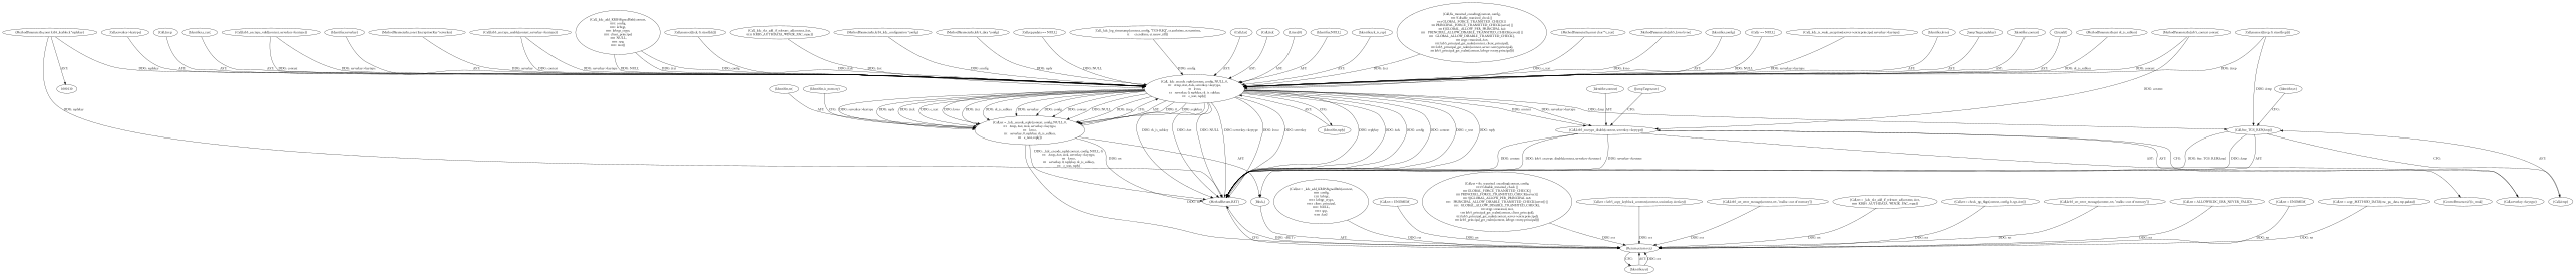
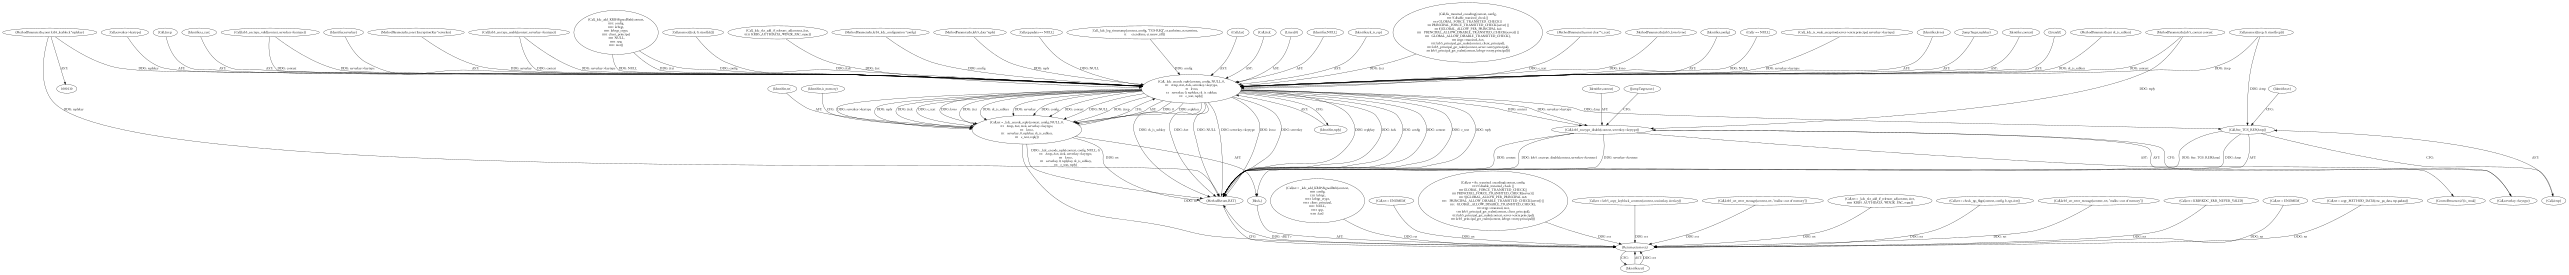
  digraph {
    fontname="EB Garamond"
    node [fontname="EB Garamond"]
    edge [fontname="EB Garamond"]
    n1 [label="(MethodParameterIn,const krb5_keyblock *replykey)"]
    n2 [label="(Call,_kdc_encode_reply(context, config, NULL, 0,\n\t\t\t    &rep, &et, &ek, serverkey->keytype,\n\t\t\t    kvno,\n\t\t\t    serverkey, 0, replykey, rk_is_subkey,\n\t\t\t    e_text, reply))"]
    n3 [label="(MethodReturn,RET)"]
    1000110
    n5 [label="(Call,ret = _kdc_encode_reply(context, config, NULL, 0,\n\t\t\t    &rep, &et, &ek, serverkey->keytype,\n\t\t\t    kvno,\n\t\t\t    serverkey, 0, replykey, rk_is_subkey,\n\t\t\t    e_text, reply))"]
    n6 [label="(Call,krb5_enctype_disable(context, serverkey->keytype))"]
    n7 [label="(Call,free_TGS_REP(&rep))"]
    n8 [label="(Identifier,reply)"]
    n9 [label="(Return,return ret;)"]
    n10 [label="(Block,)"]
    n11 [label="(ControlStructure,if (is_weak))"]
    n12 [label="(Call,serverkey->keytype)"]
    n13 [label="(Call,&rep)"]
    n14 [label="(Identifier,ret)"]
    n15 [label="(Call,_kdc_log_timestamp(context, config, \"TGS-REQ\", et.authtime, et.starttime,\n\t\t       et.endtime, et.renew_till))"]
    n16 [label="(Literal,0)"]
    n17 [label="(Call,ret = _kdc_add_KRB5SignedPath(context,\n\t\t\t\t\t  config,\n\t\t\t\t\t  krbtgt,\n\t\t\t\t\t  krbtgt_etype,\n\t\t\t\t\t  client_principal,\n\t\t\t\t\t  NULL,\n\t\t\t\t\t  spp,\n\t\t\t\t\t  &et))"]
    n18 [label="(MethodParameterIn,int rk_is_subkey)"]
    n19 [label="(Call,serverkey->keytype)"]
    n20 [label="(Call,&rep)"]
    n21 [label="(Identifier,e_text)"]
    n22 [label="(Call,krb5_enctype_valid(context, serverkey->keytype))"]
    n23 [label="(Call,ret = ENOMEM)"]
    n24 [label="(Identifier,serverkey)"]
    n25 [label="(MethodParameterIn,const EncryptionKey *serverkey)"]
    n26 [label="(Call,krb5_enctype_enable(context, serverkey->keytype))"]
    n27 [label="(Call,_kdc_add_KRB5SignedPath(context,\n\t\t\t\t\t  config,\n\t\t\t\t\t  krbtgt,\n\t\t\t\t\t  krbtgt_etype,\n\t\t\t\t\t  client_principal,\n\t\t\t\t\t  NULL,\n\t\t\t\t\t  spp,\n\t\t\t\t\t  &et))"]
    n28 [label="(Call,memset(&ek, 0, sizeof(ek)))"]
    n29 [label="(Call,ret = fix_transited_encoding(context, config,\n\t\t\t\t !f.disable_transited_check ||\n\t\t\t\t GLOBAL_FORCE_TRANSITED_CHECK ||\n\t\t\t\t PRINCIPAL_FORCE_TRANSITED_CHECK(server) ||\n\t\t\t\t !((GLOBAL_ALLOW_PER_PRINCIPAL &&\n\t\t\t\t    PRINCIPAL_ALLOW_DISABLE_TRANSITED_CHECK(server)) ||\n\t\t\t\t   GLOBAL_ALLOW_DISABLE_TRANSITED_CHECK),\n \t\t\t\t &tgt->transited, &et,\n \t\t\t\t krb5_principal_get_realm(context, client_principal),\n \t\t\t\t krb5_principal_get_realm(context, server->entry.principal),\n\t\t\t\t krb5_principal_get_realm(context, krbtgt->entry.principal)))"]
    n30 [label="(Call,ret = krb5_copy_keyblock_contents(context, sessionkey, &et.key))"]
    n31 [label="(Call,krb5_set_error_message(context, ret, \"malloc: out of memory\"))"]
    n32 [label="(MethodParameterIn,krb5_context context)"]
    n33 [label="(Call,_kdc_tkt_add_if_relevant_ad(context, &et,\n\t\t\t\t\t  KRB5_AUTHDATA_WIN2K_PAC, rspac))"]
    n34 [label="(MethodParameterIn,krb5_kdc_configuration *config)"]
    n35 [label="(Call,ret = _kdc_tkt_add_if_relevant_ad(context, &et,\n\t\t\t\t\t  KRB5_AUTHDATA_WIN2K_PAC, rspac))"]
-   n36 [label="(MethodParameterIn,krb5_data *config)"]
+   n36 [label="(MethodParameterIn,krb5_data *reply)"]
    n37 [label="(Identifier,context)"]
    n38 [label="(Identifier,is_memory)"]
    n39 [label="(Call,ret = check_tgs_flags(context, config, b, tgt, &et))"]
    n40 [label="(Call,rep.padata == NULL)"]
    n41 [label="(Call,memset(&rep, 0, sizeof(rep)))"]
    n42 [label="(Call,krb5_set_error_message(context, ret, \"malloc: out of memory\"))"]
    n43 [label="(Call,&et)"]
    n44 [label="(Identifier,ret)"]
    n45 [label="(Call,&ek)"]
    n46 [label="(Literal,0)"]
    n47 [label="(Identifier,NULL)"]
    n48 [label="(Identifier,rk_is_rep)"]
    n49 [label="(Call,fix_transited_encoding(context, config,\n\t\t\t\t !f.disable_transited_check ||\n\t\t\t\t GLOBAL_FORCE_TRANSITED_CHECK ||\n\t\t\t\t PRINCIPAL_FORCE_TRANSITED_CHECK(server) ||\n\t\t\t\t !((GLOBAL_ALLOW_PER_PRINCIPAL &&\n\t\t\t\t    PRINCIPAL_ALLOW_DISABLE_TRANSITED_CHECK(server)) ||\n\t\t\t\t   GLOBAL_ALLOW_DISABLE_TRANSITED_CHECK),\n \t\t\t\t &tgt->transited, &et,\n \t\t\t\t krb5_principal_get_realm(context, client_principal),\n \t\t\t\t krb5_principal_get_realm(context, server->entry.principal),\n\t\t\t\t krb5_principal_get_realm(context, krbtgt->entry.principal)))"]
    n50 [label="(MethodParameterIn,const char **e_text)"]
-   n51 [label="(Call,ret = ALLOW5KDC_ERR_NEVER_VALID)"]
+   n51 [label="(Call,ret = KRB5KDC_ERR_NEVER_VALID)"]
    n52 [label="(Identifier,et)"]
    n53 [label="(MethodParameterIn,krb5_kvno kvno)"]
    n54 [label="(Identifier,config)"]
    n55 [label="(Call,r == NULL)"]
    n56 [label="(Call,_kdc_is_weak_exception(server->entry.principal, serverkey->keytype))"]
    n57 [label="(JumpTarget,out:)"]
    n58 [label="(Identifier,kvno)"]
    n59 [label="(JumpTarget,replykey)"]
    n60 [label="(Identifier,context)"]
    n61 [label="(Call,ret = ENOMEM)"]
    n62 [label="(Call,ret = copy_METHOD_DATA(enc_pa_data, rep.padata))"]
    n1 -> n2 [label="DDG: replykey"]
    n1 -> n3 [label="DDG: replykey"]
    n1 -> 1000110 [label="AST: "]
    n2 -> n3 [label="DDG: rk_is_subkey"]
    n2 -> n3 [label="DDG: &et"]
    n2 -> n3 [label="DDG: NULL"]
    n2 -> n3 [label="DDG: serverkey->keytype"]
    n2 -> n3 [label="DDG: kvno"]
    n2 -> n3 [label="DDG: serverkey"]
    n2 -> n3 [label="DDG: replykey"]
    n2 -> n3 [label="DDG: &ek"]
    n2 -> n3 [label="DDG: config"]
    n2 -> n3 [label="DDG: context"]
    n2 -> n3 [label="DDG: e_text"]
    n2 -> n3 [label="DDG: reply"]
    n2 -> n5 [label="AST: "]
    n2 -> n5 [label="DDG: 0"]
    n2 -> n5 [label="DDG: replykey"]
    n2 -> n5 [label="DDG: serverkey->keytype"]
    n2 -> n5 [label="DDG: reply"]
    n2 -> n5 [label="DDG: &ek"]
    n2 -> n5 [label="DDG: e_text"]
    n2 -> n5 [label="DDG: kvno"]
    n2 -> n5 [label="DDG: &et"]
    n2 -> n5 [label="DDG: rk_is_subkey"]
    n2 -> n5 [label="DDG: serverkey"]
    n2 -> n5 [label="DDG: config"]
    n2 -> n5 [label="DDG: context"]
    n2 -> n5 [label="DDG: NULL"]
    n2 -> n5 [label="DDG: &rep"]
    n2 -> n6 [label="DDG: context"]
    n2 -> n6 [label="DDG: serverkey->keytype"]
    n2 -> n7 [label="DDG: &rep"]
    n2 -> n8 [label="CFG: "]
    n3 -> n9 [label="CFG: "]
    n5 -> n2 [label="CFG: "]
    n5 -> n3 [label="DDG: _kdc_encode_reply(context, config, NULL, 0,\n\t\t\t    &rep, &et, &ek, serverkey->keytype,\n\t\t\t    kvno,\n\t\t\t    serverkey, 0, replykey, rk_is_subkey,\n\t\t\t    e_text, reply)"]
    n5 -> n3 [label="DDG: ret"]
    n5 -> n9 [label="DDG: ret"]
    n5 -> n10 [label="AST: "]
    n6 -> n3 [label="DDG: context"]
    n6 -> n3 [label="DDG: krb5_enctype_disable(context, serverkey->keytype)"]
    n6 -> n3 [label="DDG: serverkey->keytype"]
    n6 -> n11 [label="AST: "]
    n6 -> n12 [label="CFG: "]
    n7 -> n3 [label="DDG: free_TGS_REP(&rep)"]
    n7 -> n3 [label="DDG: &rep"]
    n7 -> n10 [label="AST: "]
    n7 -> n13 [label="CFG: "]
    n8 -> n2 [label="AST: "]
    n9 -> n3 [label="DDG: <RET>"]
    n9 -> n14 [label="CFG: "]
    n10 -> n9 [label="AST: "]
    n12 -> n6 [label="AST: "]
    n13 -> n7 [label="AST: "]
    n14 -> n9 [label="AST: "]
    n14 -> n9 [label="DDG: ret"]
    n15 -> n2 [label="DDG: config"]
    n16 -> n2 [label="AST: "]
    n17 -> n9 [label="DDG: ret"]
    n18 -> n2 [label="DDG: rk_is_subkey"]
    n19 -> n2 [label="AST: "]
    n20 -> n2 [label="AST: "]
    n21 -> n2 [label="AST: "]
    n22 -> n2 [label="DDG: context"]
    n22 -> n2 [label="DDG: serverkey->keytype"]
    n23 -> n9 [label="DDG: ret"]
    n24 -> n2 [label="AST: "]
    n25 -> n2 [label="DDG: serverkey"]
    n26 -> n2 [label="DDG: context"]
    n26 -> n2 [label="DDG: serverkey->keytype"]
    n27 -> n2 [label="DDG: config"]
    n27 -> n2 [label="DDG: NULL"]
    n27 -> n2 [label="DDG: &et"]
    n28 -> n2 [label="DDG: &ek"]
    n29 -> n9 [label="DDG: ret"]
    n30 -> n9 [label="DDG: ret"]
    n31 -> n9 [label="DDG: ret"]
    n32 -> n2 [label="DDG: context"]
-   n32 -> n6 [label="DDG: context"]
+   n32 -> n6 [label="DDG: reply"]
    n33 -> n2 [label="DDG: &et"]
    n34 -> n2 [label="DDG: config"]
    n35 -> n9 [label="DDG: ret"]
    n36 -> n2 [label="DDG: reply"]
    n37 -> n6 [label="AST: "]
    n38 -> n5 [label="CFG: "]
    n39 -> n9 [label="DDG: ret"]
    n40 -> n2 [label="DDG: NULL"]
    n41 -> n2 [label="DDG: &rep"]
    n41 -> n7 [label="DDG: &rep"]
    n42 -> n9 [label="DDG: ret"]
    n43 -> n2 [label="AST: "]
    n44 -> n5 [label="AST: "]
    n45 -> n2 [label="AST: "]
    n46 -> n2 [label="AST: "]
    n47 -> n2 [label="AST: "]
    n48 -> n2 [label="AST: "]
    n49 -> n2 [label="DDG: &et"]
    n50 -> n2 [label="DDG: e_text"]
    n51 -> n9 [label="DDG: ret"]
    n52 -> n7 [label="CFG: "]
    n53 -> n2 [label="DDG: kvno"]
    n54 -> n2 [label="AST: "]
    n55 -> n2 [label="DDG: NULL"]
    n56 -> n2 [label="DDG: serverkey->keytype"]
    n57 -> n6 [label="CFG: "]
    n58 -> n2 [label="AST: "]
    n59 -> n2 [label="AST: "]
    n60 -> n2 [label="AST: "]
    n61 -> n9 [label="DDG: ret"]
    n62 -> n9 [label="DDG: ret"]
  }
